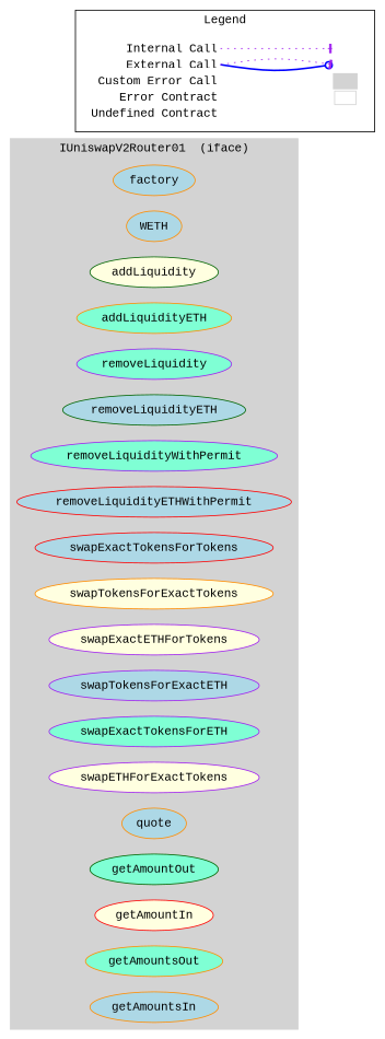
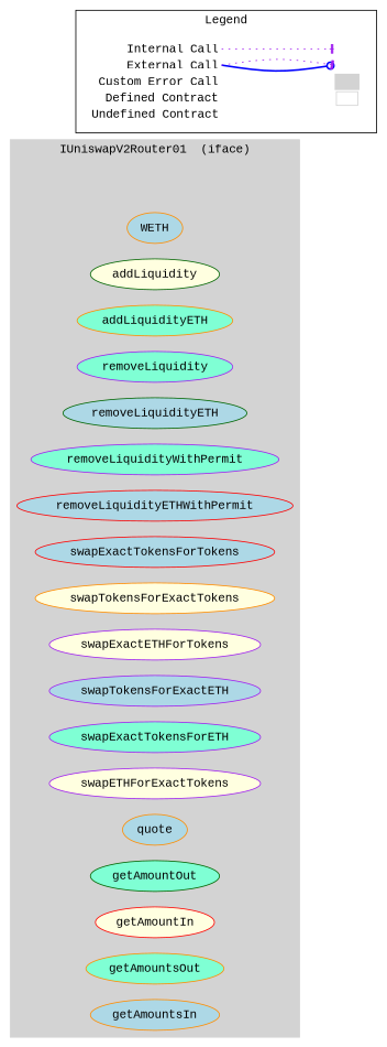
  digraph {
    compound=true
    fontname="Liberation Mono"
    rankdir=LR
    node [color=darkorange fillcolor=lightblue fontname="Liberation Mono" style=filled]
    edge [arrowhead=tee color=purple fontname="Liberation Mono" headport="i2:w" style=dotted tailport="i2:e"]
-   n1 [label=factory]
    n2 [label=WETH]
    n3 [color=darkgreen fillcolor=lightyellow label=addLiquidity]
    n4 [fillcolor=aquamarine label=addLiquidityETH]
    n5 [color=purple fillcolor=aquamarine label=removeLiquidity]
    n6 [color=darkgreen label=removeLiquidityETH]
    n7 [color=purple fillcolor=aquamarine label=removeLiquidityWithPermit]
    n8 [color=red label=removeLiquidityETHWithPermit]
    n9 [color=red label=swapExactTokensForTokens]
    n10 [fillcolor=lightyellow label=swapTokensForExactTokens]
    n11 [color=purple fillcolor=lightyellow label=swapExactETHForTokens]
    n12 [color=purple label=swapTokensForExactETH]
    n13 [color=purple fillcolor=aquamarine label=swapExactTokensForETH]
    n14 [color=purple fillcolor=lightyellow label=swapETHForExactTokens]
    n15 [label=quote]
    n16 [color=darkgreen fillcolor=aquamarine label=getAmountOut]
    n17 [color=red fillcolor=lightyellow label=getAmountIn]
    n18 [fillcolor=aquamarine label=getAmountsOut]
    n19 [label=getAmountsIn]
-   n20 [label=<<table border="0" cellpadding="2" cellspacing="0" cellborder="0">   <tr><td align="right" port="i1">Internal Call</td></tr>   <tr><td align="right" port="i2">External Call</td></tr>   <tr><td align="right" port="i2">Custom Error Call</td></tr>   <tr><td align="right" port="i3">Error Contract</td></tr>   <tr><td align="right" port="i4">Undefined Contract</td></tr>   </table>> shape=plaintext color="" fillcolor="" style=""]
+   n20 [label=<<table border="0" cellpadding="2" cellspacing="0" cellborder="0">   <tr><td align="right" port="i1">Internal Call</td></tr>   <tr><td align="right" port="i2">External Call</td></tr>   <tr><td align="right" port="i2">Custom Error Call</td></tr>   <tr><td align="right" port="i3">Defined Contract</td></tr>   <tr><td align="right" port="i4">Undefined Contract</td></tr>   </table>> shape=plaintext color="" fillcolor="" style=""]
    n21 [label=<<table border="0" cellpadding="2" cellspacing="0" cellborder="0">   <tr><td port="i1">&nbsp;&nbsp;&nbsp;</td></tr>   <tr><td port="i2">&nbsp;&nbsp;&nbsp;</td></tr>   <tr><td port="i3" bgcolor="lightgray">&nbsp;&nbsp;&nbsp;</td></tr>   <tr><td port="i4">     <table border="1" cellborder="0" cellspacing="0" cellpadding="7" color="lightgray">       <tr>        <td></td>       </tr>      </table>   </td></tr>   </table>> shape=plaintext color="" fillcolor="" style=""]
    subgraph cluster_1 {
      bgcolor=lightgray
      color=lightgray
      label="IUniswapV2Router01  (iface)"
      style=filled
-     n1
      n2
      n3
      n4
      n5
      n6
      n7
      n8
      n9
      n10
      n11
      n12
      n13
      n14
      n15
      n16
      n17
      n18
      n19
    }
    subgraph cluster_2 {
      label=Legend
      n20
      n21
    }
    n20 -> n21 [headport="i1:w" tailport="i1:e"]
    n20 -> n21 [arrowhead=odot color=blue style=bold]
    n20 -> n21
  }
